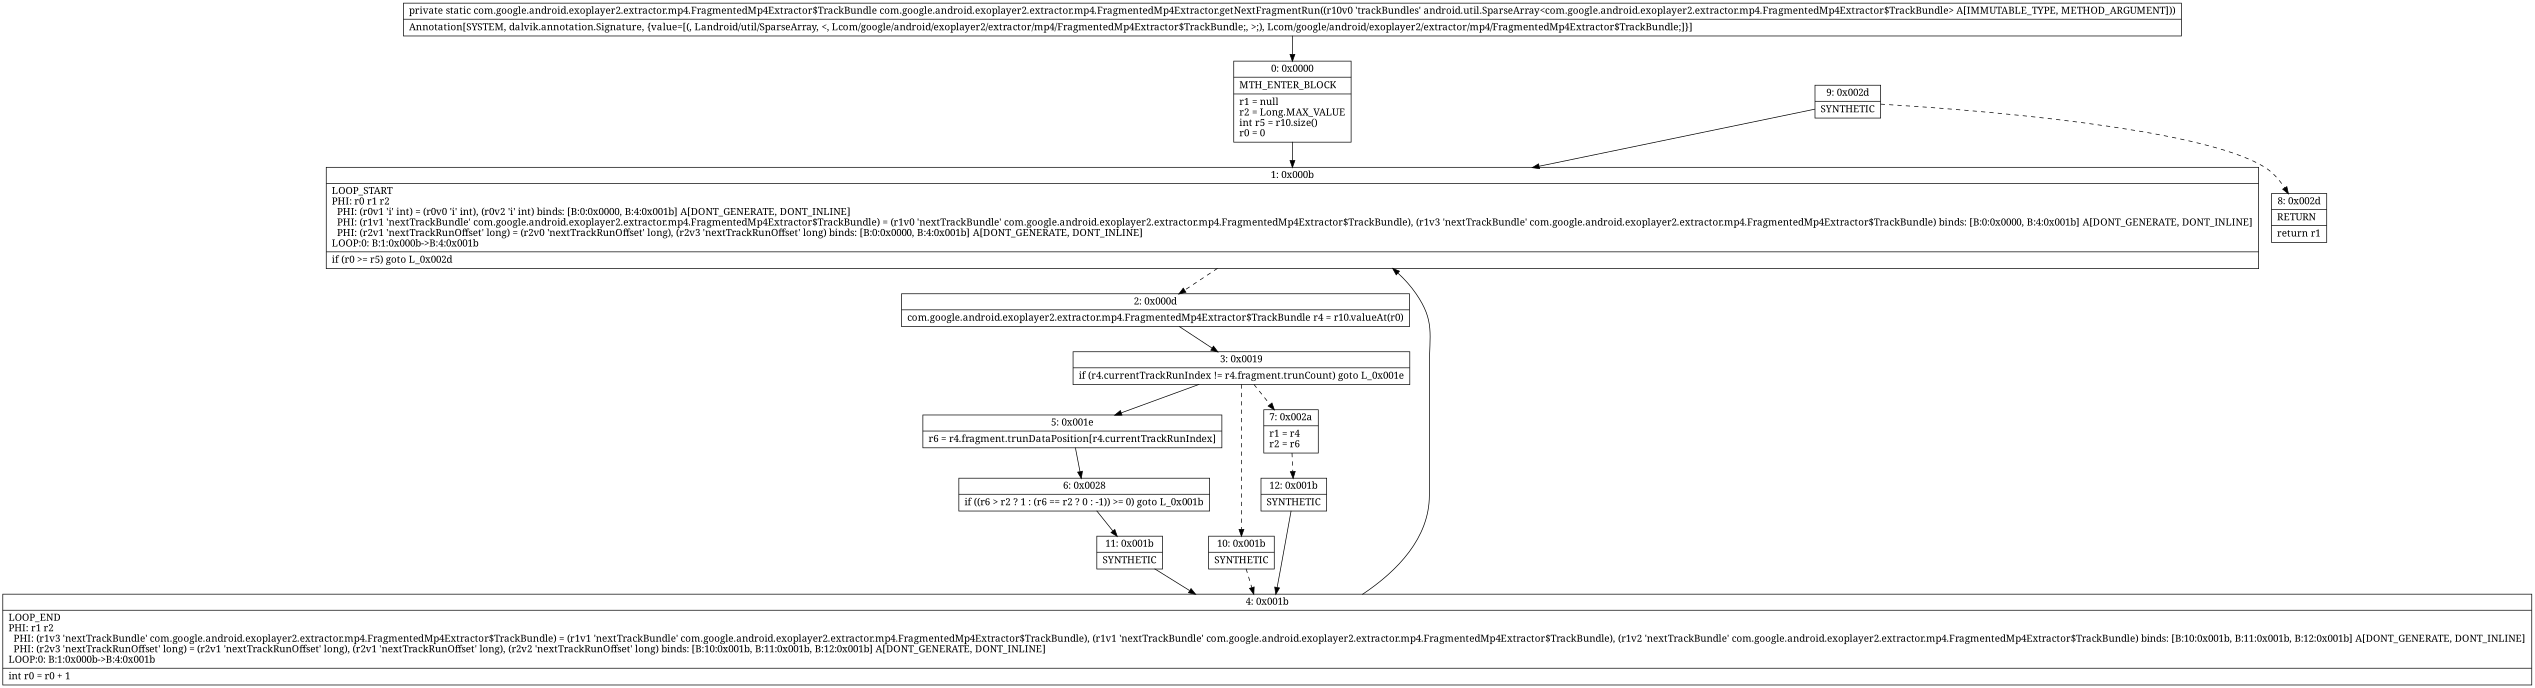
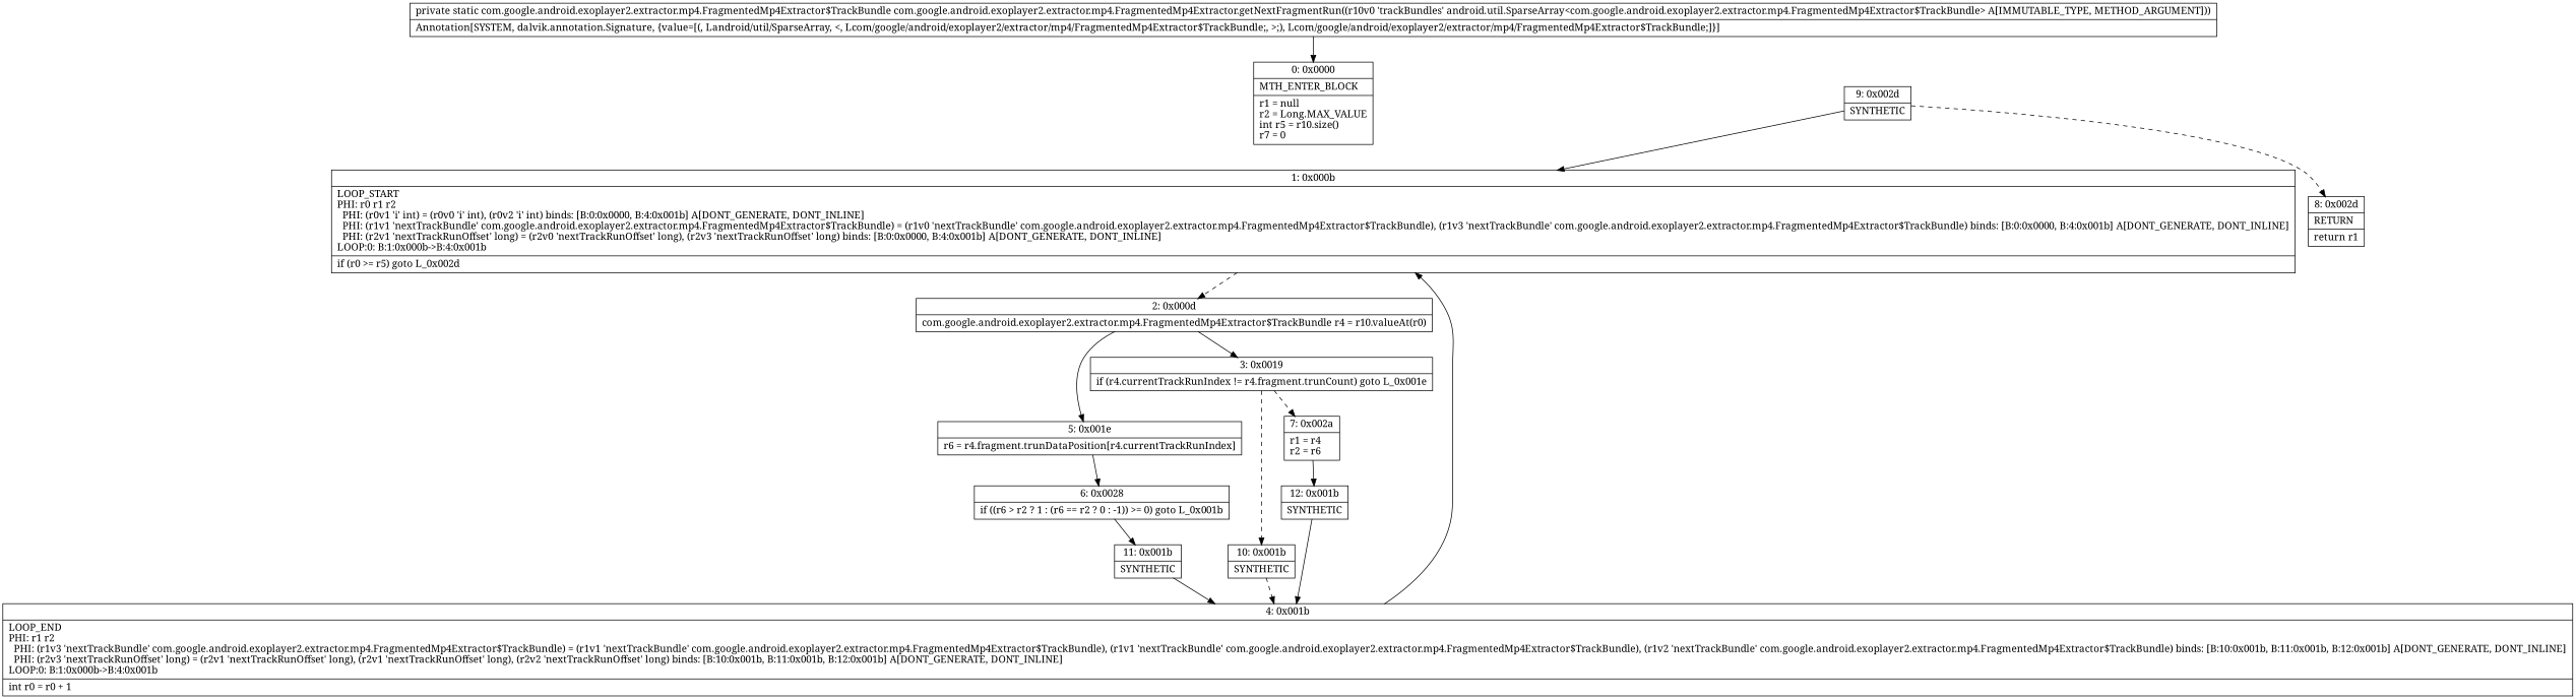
  digraph {
    fontname="Noto Serif"
    node [fontname="Noto Serif" shape=record]
    edge [fontname="Noto Serif"]
-   n1 [label="{0\:\ 0x0000|MTH_ENTER_BLOCK\l|r1 = null\lr2 = Long.MAX_VALUE\lint r5 = r10.size()\lr0 = 0\l}"]
+   n1 [label="{0\:\ 0x0000|MTH_ENTER_BLOCK\l|r1 = null\lr2 = Long.MAX_VALUE\lint r5 = r10.size()\lr7 = 0\l}"]
    n2 [label="{1\:\ 0x000b|LOOP_START\lPHI: r0 r1 r2 \l  PHI: (r0v1 'i' int) = (r0v0 'i' int), (r0v2 'i' int) binds: [B:0:0x0000, B:4:0x001b] A[DONT_GENERATE, DONT_INLINE]\l  PHI: (r1v1 'nextTrackBundle' com.google.android.exoplayer2.extractor.mp4.FragmentedMp4Extractor$TrackBundle) = (r1v0 'nextTrackBundle' com.google.android.exoplayer2.extractor.mp4.FragmentedMp4Extractor$TrackBundle), (r1v3 'nextTrackBundle' com.google.android.exoplayer2.extractor.mp4.FragmentedMp4Extractor$TrackBundle) binds: [B:0:0x0000, B:4:0x001b] A[DONT_GENERATE, DONT_INLINE]\l  PHI: (r2v1 'nextTrackRunOffset' long) = (r2v0 'nextTrackRunOffset' long), (r2v3 'nextTrackRunOffset' long) binds: [B:0:0x0000, B:4:0x001b] A[DONT_GENERATE, DONT_INLINE]\lLOOP:0: B:1:0x000b\-\>B:4:0x001b\l|if (r0 \>= r5) goto L_0x002d\l}"]
    n3 [label="{2\:\ 0x000d|com.google.android.exoplayer2.extractor.mp4.FragmentedMp4Extractor$TrackBundle r4 = r10.valueAt(r0)\l}"]
    n4 [label="{3\:\ 0x0019|if (r4.currentTrackRunIndex != r4.fragment.trunCount) goto L_0x001e\l}"]
    n5 [label="{9\:\ 0x002d|SYNTHETIC\l}"]
    n6 [label="{8\:\ 0x002d|RETURN\l|return r1\l}"]
    n7 [label="{5\:\ 0x001e|r6 = r4.fragment.trunDataPosition[r4.currentTrackRunIndex]\l}"]
    n8 [label="{10\:\ 0x001b|SYNTHETIC\l}"]
    n9 [label="{7\:\ 0x002a|r1 = r4\lr2 = r6\l}"]
    n10 [label="{6\:\ 0x0028|if ((r6 \> r2 ? 1 : (r6 == r2 ? 0 : \-1)) \>= 0) goto L_0x001b\l}"]
    n11 [label="{4\:\ 0x001b|LOOP_END\lPHI: r1 r2 \l  PHI: (r1v3 'nextTrackBundle' com.google.android.exoplayer2.extractor.mp4.FragmentedMp4Extractor$TrackBundle) = (r1v1 'nextTrackBundle' com.google.android.exoplayer2.extractor.mp4.FragmentedMp4Extractor$TrackBundle), (r1v1 'nextTrackBundle' com.google.android.exoplayer2.extractor.mp4.FragmentedMp4Extractor$TrackBundle), (r1v2 'nextTrackBundle' com.google.android.exoplayer2.extractor.mp4.FragmentedMp4Extractor$TrackBundle) binds: [B:10:0x001b, B:11:0x001b, B:12:0x001b] A[DONT_GENERATE, DONT_INLINE]\l  PHI: (r2v3 'nextTrackRunOffset' long) = (r2v1 'nextTrackRunOffset' long), (r2v1 'nextTrackRunOffset' long), (r2v2 'nextTrackRunOffset' long) binds: [B:10:0x001b, B:11:0x001b, B:12:0x001b] A[DONT_GENERATE, DONT_INLINE]\lLOOP:0: B:1:0x000b\-\>B:4:0x001b\l|int r0 = r0 + 1\l}"]
    n12 [label="{11\:\ 0x001b|SYNTHETIC\l}"]
    n13 [label="{12\:\ 0x001b|SYNTHETIC\l}"]
    n14 [label="{private static com.google.android.exoplayer2.extractor.mp4.FragmentedMp4Extractor$TrackBundle com.google.android.exoplayer2.extractor.mp4.FragmentedMp4Extractor.getNextFragmentRun((r10v0 'trackBundles' android.util.SparseArray\<com.google.android.exoplayer2.extractor.mp4.FragmentedMp4Extractor$TrackBundle\> A[IMMUTABLE_TYPE, METHOD_ARGUMENT]))  | Annotation[SYSTEM, dalvik.annotation.Signature, \{value=[(, Landroid\/util\/SparseArray, \<, Lcom\/google\/android\/exoplayer2\/extractor\/mp4\/FragmentedMp4Extractor$TrackBundle;, \>;), Lcom\/google\/android\/exoplayer2\/extractor\/mp4\/FragmentedMp4Extractor$TrackBundle;]\}]\l}"]
-   n1 -> n2
    n2 -> n3 [style=dashed]
    n3 -> n4
-   n4 -> n7
+   n3 -> n7
    n4 -> n8 [style=dashed]
    n4 -> n9 [style=dashed]
    n5 -> n2
    n5 -> n6 [style=dashed]
    n7 -> n10
    n8 -> n11 [style=dashed]
-   n9 -> n13 [style=dashed]
+   n9 -> n13
    n10 -> n12
    n11 -> n2
    n12 -> n11
    n13 -> n11
    n14 -> n1
  }
